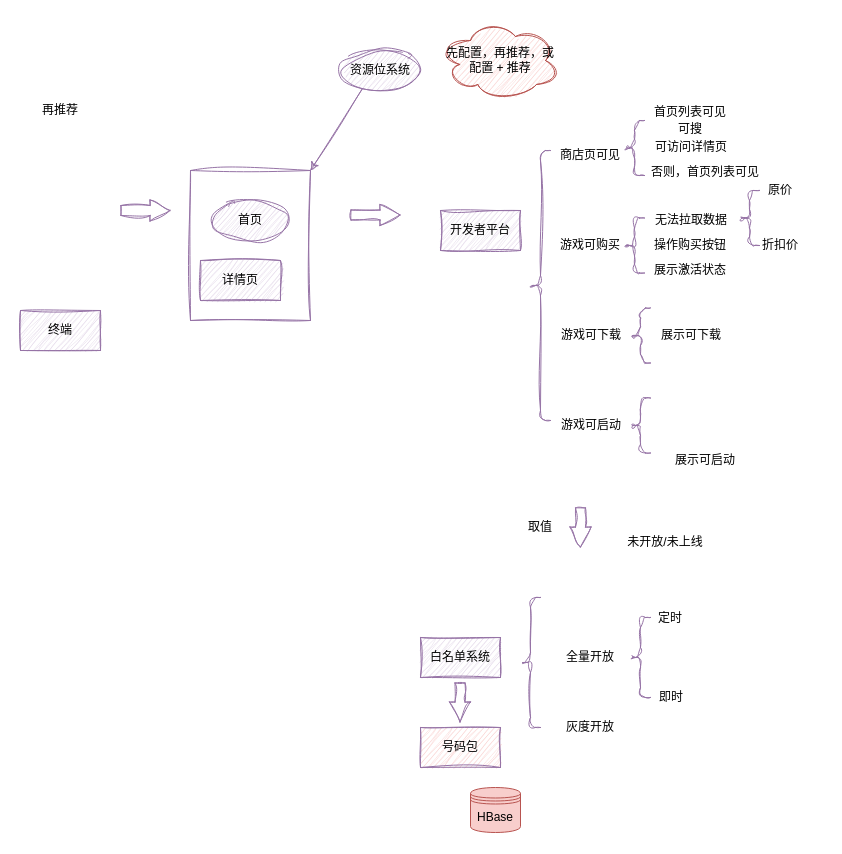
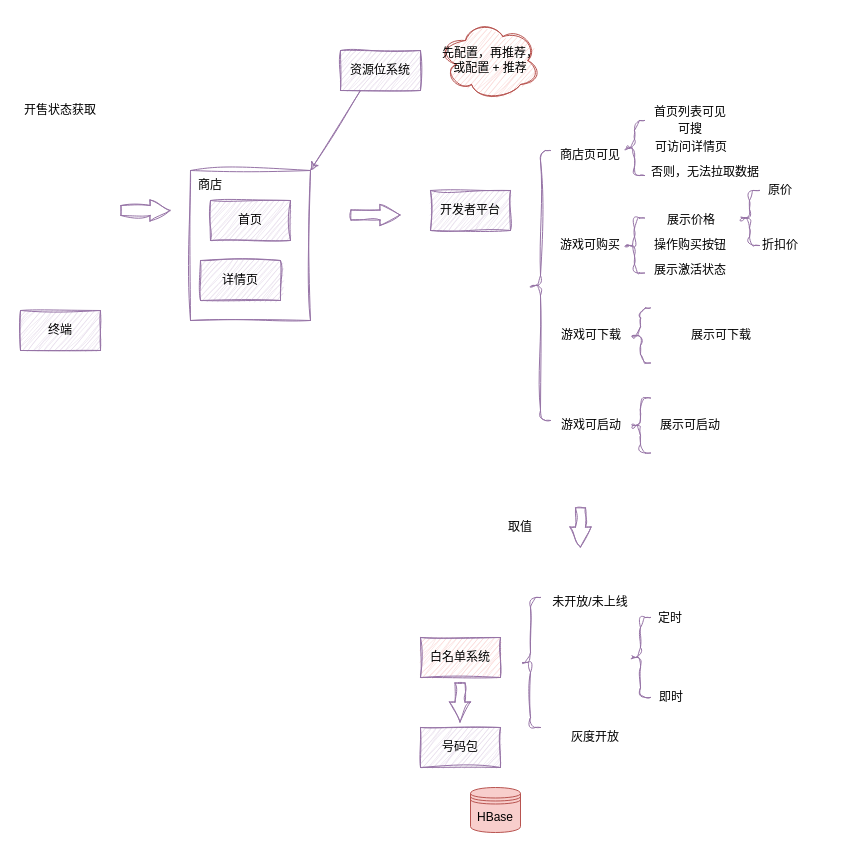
  <mxCell id="0" />
  <mxCell id="1" parent="0" />
  <mxCell id="2" value="" style="rounded=0;whiteSpace=wrap;html=1;fillColor=none;sketch=1;curveFitting=1;jiggle=2;strokeColor=#9673a6;" vertex="1" parent="1"><mxGeometry x="190" y="170" width="120" height="150" as="geometry" /></mxCell>
- <mxCell id="3" value="再推荐" style="rounded=0;whiteSpace=wrap;html=1;fillColor=none;sketch=1;curveFitting=1;jiggle=2;strokeColor=none;" vertex="1" parent="1"><mxGeometry y="90" width="80" height="40" as="geometry" x="20" /></mxCell>
+ <mxCell id="3" value="开售状态获取" style="rounded=0;whiteSpace=wrap;html=1;fillColor=none;sketch=1;curveFitting=1;jiggle=2;strokeColor=none;" vertex="1" parent="1"><mxGeometry y="90" width="80" height="40" as="geometry" x="20" /></mxCell>
  <mxCell id="4" value="终端" style="rounded=0;whiteSpace=wrap;html=1;fillColor=#e1d5e7;sketch=1;curveFitting=1;jiggle=2;strokeColor=#9673a6;" vertex="1" parent="1"><mxGeometry x="20" y="310" width="80" height="40" as="geometry" /></mxCell>
- <mxCell id="5" value="首页" style="ellipse;whiteSpace=wrap;html=1;fillColor=#e1d5e7;sketch=1;curveFitting=1;jiggle=2;strokeColor=#9673a6;" vertex="1" parent="1"><mxGeometry x="210" y="200" width="80" height="40" as="geometry" /></mxCell>
- <mxCell id="6" value="开发者平台" style="rounded=0;whiteSpace=wrap;html=1;fillColor=#e1d5e7;sketch=1;curveFitting=1;jiggle=2;strokeColor=#9673a6;" vertex="1" parent="1"><mxGeometry x="440" y="210" width="80" height="40" as="geometry" /></mxCell>
+ <mxCell id="5" value="首页" style="rounded=0;whiteSpace=wrap;html=1;fillColor=#e1d5e7;sketch=1;curveFitting=1;jiggle=2;strokeColor=#9673a6;" vertex="1" parent="1"><mxGeometry x="210" y="200" width="80" height="40" as="geometry" /></mxCell>
+ <mxCell id="6" value="开发者平台" style="rounded=0;whiteSpace=wrap;html=1;fillColor=#e1d5e7;sketch=1;curveFitting=1;jiggle=2;strokeColor=#9673a6;" vertex="1" parent="1"><mxGeometry x="430" y="190" width="80" height="40" as="geometry" /></mxCell>
  <mxCell id="7" value="详情页" style="rounded=0;whiteSpace=wrap;html=1;fillColor=#e1d5e7;sketch=1;curveFitting=1;jiggle=2;strokeColor=#9673a6;" vertex="1" parent="1"><mxGeometry x="200" y="260" width="80" height="40" as="geometry" /></mxCell>
+ <mxCell id="8" value="商店" style="rounded=0;whiteSpace=wrap;html=1;fillColor=none;sketch=1;curveFitting=1;jiggle=2;strokeColor=none;" vertex="1" parent="1"><mxGeometry x="190" y="170" width="40" height="30" as="geometry" /></mxCell>
  <mxCell id="9" value="" style="shape=curlyBracket;whiteSpace=wrap;html=1;rounded=1;labelPosition=left;verticalLabelPosition=middle;align=right;verticalAlign=middle;fillColor=none;strokeColor=#9673a6;sketch=1;curveFitting=1;jiggle=2;" vertex="1" parent="1"><mxGeometry x="530" y="150" width="20" height="270" as="geometry" /></mxCell>
  <mxCell id="10" value="商店页可见" style="rounded=0;whiteSpace=wrap;html=1;fillColor=none;sketch=1;curveFitting=1;jiggle=2;strokeColor=none;" vertex="1" parent="1"><mxGeometry x="550" y="140" width="80" height="30" as="geometry" /></mxCell>
  <mxCell id="11" value="游戏可购买" style="rounded=0;whiteSpace=wrap;html=1;fillColor=none;sketch=1;curveFitting=1;jiggle=2;strokeColor=none;" vertex="1" parent="1"><mxGeometry x="550" y="230" width="80" height="30" as="geometry" /></mxCell>
  <mxCell id="12" value="游戏可下载" style="rounded=0;whiteSpace=wrap;html=1;fillColor=none;sketch=1;curveFitting=1;jiggle=2;strokeColor=none;" vertex="1" parent="1"><mxGeometry x="551" y="320" width="80" height="30" as="geometry" /></mxCell>
  <mxCell id="13" value="游戏可启动" style="rounded=0;whiteSpace=wrap;html=1;fillColor=none;sketch=1;curveFitting=1;jiggle=2;strokeColor=none;" vertex="1" parent="1"><mxGeometry x="551" y="410" width="80" height="30" as="geometry" /></mxCell>
  <mxCell id="14" value="" style="shape=flexArrow;endArrow=classic;html=1;rounded=0;endWidth=10;endSize=6.33;fillColor=none;strokeColor=#9673a6;sketch=1;curveFitting=1;jiggle=2;" edge="1" parent="1"><mxGeometry width="50" height="50" relative="1" as="geometry"><mxPoint x="580" y="507" as="sourcePoint" /><mxPoint x="580" y="547" as="targetPoint" /></mxGeometry></mxCell>
  <mxCell id="15" value="" style="shape=curlyBracket;whiteSpace=wrap;html=1;rounded=1;labelPosition=left;verticalLabelPosition=middle;align=right;verticalAlign=middle;fillColor=none;strokeColor=#9673a6;sketch=1;curveFitting=1;jiggle=2;" vertex="1" parent="1"><mxGeometry x="520" y="597" width="20" height="130" as="geometry" /></mxCell>
- <mxCell id="16" value="未开放/未上线" style="rounded=0;whiteSpace=wrap;html=1;fillColor=none;sketch=1;curveFitting=1;jiggle=2;strokeColor=none;" vertex="1" parent="1"><mxGeometry x="625" y="527" width="80" height="30" as="geometry" /></mxCell>
- <mxCell id="17" value="全量开放" style="rounded=0;whiteSpace=wrap;html=1;fillColor=none;sketch=1;curveFitting=1;jiggle=2;strokeColor=none;" vertex="1" parent="1"><mxGeometry x="550" y="642" width="80" height="30" as="geometry" /></mxCell>
- <mxCell id="18" value="灰度开放" style="rounded=0;whiteSpace=wrap;html=1;fillColor=none;sketch=1;curveFitting=1;jiggle=2;strokeColor=none;" vertex="1" parent="1"><mxGeometry x="550" y="712" width="80" height="30" as="geometry" /></mxCell>
+ <mxCell id="16" value="未开放/未上线" style="rounded=0;whiteSpace=wrap;html=1;fillColor=none;sketch=1;curveFitting=1;jiggle=2;strokeColor=none;" vertex="1" parent="1"><mxGeometry x="550" y="587" width="80" height="30" as="geometry" /></mxCell>
+ <mxCell id="18" value="灰度开放" style="rounded=0;whiteSpace=wrap;html=1;fillColor=none;sketch=1;curveFitting=1;jiggle=2;strokeColor=none;" vertex="1" parent="1"><mxGeometry x="555" y="722" width="80" height="30" as="geometry" /></mxCell>
  <mxCell id="19" value="" style="shape=curlyBracket;whiteSpace=wrap;html=1;rounded=1;labelPosition=left;verticalLabelPosition=middle;align=right;verticalAlign=middle;fillColor=none;strokeColor=#9673a6;sketch=1;curveFitting=1;jiggle=2;" vertex="1" parent="1"><mxGeometry x="630" y="617" width="20" height="80" as="geometry" /></mxCell>
  <mxCell id="20" value="定时" style="rounded=0;whiteSpace=wrap;html=1;fillColor=none;sketch=1;curveFitting=1;jiggle=2;strokeColor=none;" vertex="1" parent="1"><mxGeometry x="630" y="603" width="80" height="30" as="geometry" /></mxCell>
  <mxCell id="21" value="即时" style="rounded=0;whiteSpace=wrap;html=1;fillColor=none;sketch=1;curveFitting=1;jiggle=2;strokeColor=none;" vertex="1" parent="1"><mxGeometry x="631" y="682" width="80" height="30" as="geometry" /></mxCell>
  <mxCell id="22" value="" style="shape=flexArrow;endArrow=classic;html=1;rounded=0;endWidth=10;endSize=6.33;fillColor=none;strokeColor=#9673a6;sketch=1;curveFitting=1;jiggle=2;" edge="1" parent="1"><mxGeometry width="50" height="50" relative="1" as="geometry"><mxPoint x="120" y="210" as="sourcePoint" /><mxPoint x="170" y="210" as="targetPoint" /></mxGeometry></mxCell>
  <mxCell id="23" value="" style="shape=flexArrow;endArrow=classic;html=1;rounded=0;endWidth=10;endSize=6.33;fillColor=none;strokeColor=#9673a6;sketch=1;curveFitting=1;jiggle=2;" edge="1" parent="1"><mxGeometry width="50" height="50" relative="1" as="geometry"><mxPoint x="350" y="214.5" as="sourcePoint" /><mxPoint x="400" y="214.5" as="targetPoint" /></mxGeometry></mxCell>
- <mxCell id="24" value="取值" style="rounded=0;whiteSpace=wrap;html=1;fillColor=none;sketch=1;curveFitting=1;jiggle=2;strokeColor=none;" vertex="1" parent="1"><mxGeometry x="500" y="507" width="80" height="40" as="geometry" /></mxCell>
- <mxCell id="25" value="白名单系统" style="rounded=0;whiteSpace=wrap;html=1;fillColor=#e1d5e7;sketch=1;curveFitting=1;jiggle=2;strokeColor=#9673a6;" vertex="1" parent="1"><mxGeometry x="420" y="637" width="80" height="40" as="geometry" /></mxCell>
- <mxCell id="26" value="号码包" style="rounded=0;whiteSpace=wrap;html=1;fillColor=#f8cecc;sketch=1;curveFitting=1;jiggle=2;strokeColor=#9673a6;" vertex="1" parent="1"><mxGeometry x="420" y="727" width="80" height="40" as="geometry" /></mxCell>
+ <mxCell id="24" value="取值" style="rounded=0;whiteSpace=wrap;html=1;fillColor=none;sketch=1;curveFitting=1;jiggle=2;strokeColor=none;" vertex="1" parent="1"><mxGeometry x="480" y="507" width="80" height="40" as="geometry" /></mxCell>
+ <mxCell id="25" value="白名单系统" style="rounded=0;whiteSpace=wrap;html=1;fillColor=#f8cecc;sketch=1;curveFitting=1;jiggle=2;strokeColor=#9673a6;" vertex="1" parent="1"><mxGeometry x="420" y="637" width="80" height="40" as="geometry" /></mxCell>
+ <mxCell id="26" value="号码包" style="rounded=0;whiteSpace=wrap;html=1;fillColor=#e1d5e7;sketch=1;curveFitting=1;jiggle=2;strokeColor=#9673a6;" vertex="1" parent="1"><mxGeometry x="420" y="727" width="80" height="40" as="geometry" /></mxCell>
  <mxCell id="27" value="" style="shape=flexArrow;endArrow=classic;html=1;rounded=0;endWidth=10;endSize=6.33;fillColor=none;strokeColor=#9673a6;sketch=1;curveFitting=1;jiggle=2;" edge="1" parent="1"><mxGeometry width="50" height="50" relative="1" as="geometry"><mxPoint x="459.5" y="682" as="sourcePoint" /><mxPoint x="459.5" y="722" as="targetPoint" /></mxGeometry></mxCell>
- <mxCell id="28" value="资源位系统" style="ellipse;whiteSpace=wrap;html=1;fillColor=#e1d5e7;sketch=1;curveFitting=1;jiggle=2;strokeColor=#9673a6;" vertex="1" parent="1"><mxGeometry x="340" width="80" height="40" as="geometry" y="50" /></mxCell>
+ <mxCell id="28" value="资源位系统" style="rounded=0;whiteSpace=wrap;html=1;fillColor=#e1d5e7;sketch=1;curveFitting=1;jiggle=2;strokeColor=#9673a6;" vertex="1" parent="1"><mxGeometry x="340" width="80" height="40" as="geometry" y="50" /></mxCell>
  <mxCell id="29" value="" style="endArrow=classic;html=1;rounded=0;exitX=0.25;exitY=1;exitDx=0;exitDy=0;entryX=1;entryY=0;entryDx=0;entryDy=0;sketch=1;curveFitting=1;jiggle=2;fillColor=#e1d5e7;strokeColor=#9673a6;" edge="1" parent="1" source="28" target="2"><mxGeometry width="50" height="50" relative="1" as="geometry"><mxPoint x="230" y="120" as="sourcePoint" /><mxPoint x="280" y="70" as="targetPoint" /></mxGeometry></mxCell>
- <mxCell id="30" value="先配置，再推荐，或配置 + 推荐" style="ellipse;shape=cloud;whiteSpace=wrap;html=1;fillColor=#f8cecc;strokeColor=#b85450;sketch=1;curveFitting=1;jiggle=2;" vertex="1" parent="1"><mxGeometry x="440" y="20" width="120" height="80" as="geometry" /></mxCell>
+ <mxCell id="30" value="先配置，再推荐，或配置 + 推荐" style="ellipse;shape=cloud;whiteSpace=wrap;html=1;fillColor=#f8cecc;strokeColor=#b85450;sketch=1;curveFitting=1;jiggle=2;" vertex="1" parent="1"><mxGeometry x="440" y="20" width="100" height="80" as="geometry" /></mxCell>
  <mxCell id="31" value="HBase" style="shape=datastore;whiteSpace=wrap;html=1;fillColor=#f8cecc;strokeColor=#b85450;" vertex="1" parent="1"><mxGeometry x="470" y="787" width="50" height="45" as="geometry" /></mxCell>
  <mxCell id="32" value="" style="shape=curlyBracket;whiteSpace=wrap;html=1;rounded=1;labelPosition=left;verticalLabelPosition=middle;align=right;verticalAlign=middle;fillColor=none;strokeColor=#9673a6;sketch=1;curveFitting=1;jiggle=2;size=0.5;" vertex="1" parent="1"><mxGeometry x="624" y="120" width="20" height="55" as="geometry" /></mxCell>
  <mxCell id="33" value="首页列表可见" style="rounded=0;whiteSpace=wrap;html=1;fillColor=none;sketch=1;curveFitting=1;jiggle=2;strokeColor=none;" vertex="1" parent="1"><mxGeometry x="650" y="92" width="80" height="40" as="geometry" /></mxCell>
  <mxCell id="34" value="可搜" style="rounded=0;whiteSpace=wrap;html=1;fillColor=none;sketch=1;curveFitting=1;jiggle=2;strokeColor=none;" vertex="1" parent="1"><mxGeometry x="650" y="109" width="80" height="40" as="geometry" /></mxCell>
  <mxCell id="35" value="可访问详情页" style="rounded=0;whiteSpace=wrap;html=1;fillColor=none;sketch=1;curveFitting=1;jiggle=2;strokeColor=none;" vertex="1" parent="1"><mxGeometry x="651" y="127" width="80" height="40" as="geometry" /></mxCell>
- <mxCell id="36" value="否则，首页列表可见" style="rounded=0;whiteSpace=wrap;html=1;fillColor=none;sketch=1;curveFitting=1;jiggle=2;strokeColor=none;" vertex="1" parent="1"><mxGeometry x="650" y="152" width="110" height="40" as="geometry" /></mxCell>
+ <mxCell id="36" value="否则，无法拉取数据" style="rounded=0;whiteSpace=wrap;html=1;fillColor=none;sketch=1;curveFitting=1;jiggle=2;strokeColor=none;" vertex="1" parent="1"><mxGeometry x="650" y="152" width="110" height="40" as="geometry" /></mxCell>
  <mxCell id="37" value="" style="shape=curlyBracket;whiteSpace=wrap;html=1;rounded=1;labelPosition=left;verticalLabelPosition=middle;align=right;verticalAlign=middle;fillColor=none;strokeColor=#9673a6;sketch=1;curveFitting=1;jiggle=2;size=0.5;" vertex="1" parent="1"><mxGeometry x="624" y="217.5" width="20" height="55" as="geometry" /></mxCell>
- <mxCell id="38" value="无法拉取数据" style="rounded=0;whiteSpace=wrap;html=1;fillColor=none;sketch=1;curveFitting=1;jiggle=2;strokeColor=none;" vertex="1" parent="1"><mxGeometry x="651" y="200" width="80" height="40" as="geometry" /></mxCell>
+ <mxCell id="38" value="展示价格" style="rounded=0;whiteSpace=wrap;html=1;fillColor=none;sketch=1;curveFitting=1;jiggle=2;strokeColor=none;" vertex="1" parent="1"><mxGeometry x="651" y="200" width="80" height="40" as="geometry" /></mxCell>
  <mxCell id="39" value="操作购买按钮" style="rounded=0;whiteSpace=wrap;html=1;fillColor=none;sketch=1;curveFitting=1;jiggle=2;strokeColor=none;" vertex="1" parent="1"><mxGeometry x="650" y="225" width="80" height="40" as="geometry" /></mxCell>
  <mxCell id="40" value="展示激活状态" style="rounded=0;whiteSpace=wrap;html=1;fillColor=none;sketch=1;curveFitting=1;jiggle=2;strokeColor=none;" vertex="1" parent="1"><mxGeometry x="650" y="250" width="80" height="40" as="geometry" /></mxCell>
  <mxCell id="41" value="" style="shape=curlyBracket;whiteSpace=wrap;html=1;rounded=1;labelPosition=left;verticalLabelPosition=middle;align=right;verticalAlign=middle;fillColor=none;strokeColor=#9673a6;sketch=1;curveFitting=1;jiggle=2;size=0.5;" vertex="1" parent="1"><mxGeometry x="630" y="307.5" width="20" height="55" as="geometry" /></mxCell>
- <mxCell id="42" value="展示可下载" style="rounded=0;whiteSpace=wrap;html=1;fillColor=none;sketch=1;curveFitting=1;jiggle=2;strokeColor=none;" vertex="1" parent="1"><mxGeometry x="651" y="315" width="80" height="40" as="geometry" /></mxCell>
+ <mxCell id="42" value="展示可下载" style="rounded=0;whiteSpace=wrap;html=1;fillColor=none;sketch=1;curveFitting=1;jiggle=2;strokeColor=none;" vertex="1" parent="1"><mxGeometry x="681" y="315" width="80" height="40" as="geometry" /></mxCell>
  <mxCell id="43" value="" style="shape=curlyBracket;whiteSpace=wrap;html=1;rounded=1;labelPosition=left;verticalLabelPosition=middle;align=right;verticalAlign=middle;fillColor=none;strokeColor=#9673a6;sketch=1;curveFitting=1;jiggle=2;size=0.5;" vertex="1" parent="1"><mxGeometry x="630" y="397.5" width="20" height="55" as="geometry" /></mxCell>
- <mxCell id="44" value="展示可启动" style="rounded=0;whiteSpace=wrap;html=1;fillColor=none;sketch=1;curveFitting=1;jiggle=2;strokeColor=none;" vertex="1" parent="1"><mxGeometry x="665" y="440" width="80" height="40" as="geometry" /></mxCell>
+ <mxCell id="44" value="展示可启动" style="rounded=0;whiteSpace=wrap;html=1;fillColor=none;sketch=1;curveFitting=1;jiggle=2;strokeColor=none;" vertex="1" parent="1"><mxGeometry x="650" y="405" width="80" height="40" as="geometry" /></mxCell>
  <mxCell id="45" value="" style="shape=curlyBracket;whiteSpace=wrap;html=1;rounded=1;labelPosition=left;verticalLabelPosition=middle;align=right;verticalAlign=middle;fillColor=none;strokeColor=#9673a6;sketch=1;curveFitting=1;jiggle=2;size=0.5;" vertex="1" parent="1"><mxGeometry x="739" y="190" width="20" height="55" as="geometry" /></mxCell>
  <mxCell id="46" value="原价" style="rounded=0;whiteSpace=wrap;html=1;fillColor=none;sketch=1;curveFitting=1;jiggle=2;strokeColor=none;" vertex="1" parent="1"><mxGeometry x="740" y="170" width="80" height="40" as="geometry" /></mxCell>
  <mxCell id="47" value="折扣价" style="rounded=0;whiteSpace=wrap;html=1;fillColor=none;sketch=1;curveFitting=1;jiggle=2;strokeColor=none;" vertex="1" parent="1"><mxGeometry x="740" y="225" width="80" height="40" as="geometry" /></mxCell>
